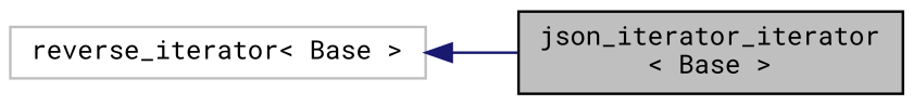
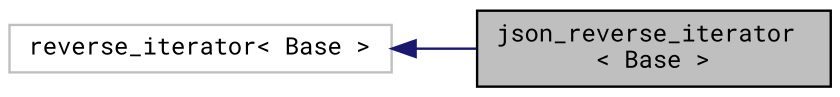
  digraph {
    rankdir=LR
    fontname="Roboto Mono"
    node [fontname="Roboto Mono" fontsize=10 shape=record style=filled]
-   n1 [color=black fillcolor=grey75 fontcolor=black height=0.2 label="json_iterator_iterator\l\< Base \>" width=0.4]
+   n1 [color=black fillcolor=grey75 fontcolor=black height=0.2 label="json_reverse_iterator\l\< Base \>" width=0.4]
    n2 [color=grey75 fillcolor=white height=0.2 label="reverse_iterator\< Base \>" width=0.4]
    n2 -> n1 [color=midnightblue dir=back fontname="Roboto Mono" fontsize=10 labelfontname=Helvetica labelfontsize=10 style=solid]
  }
